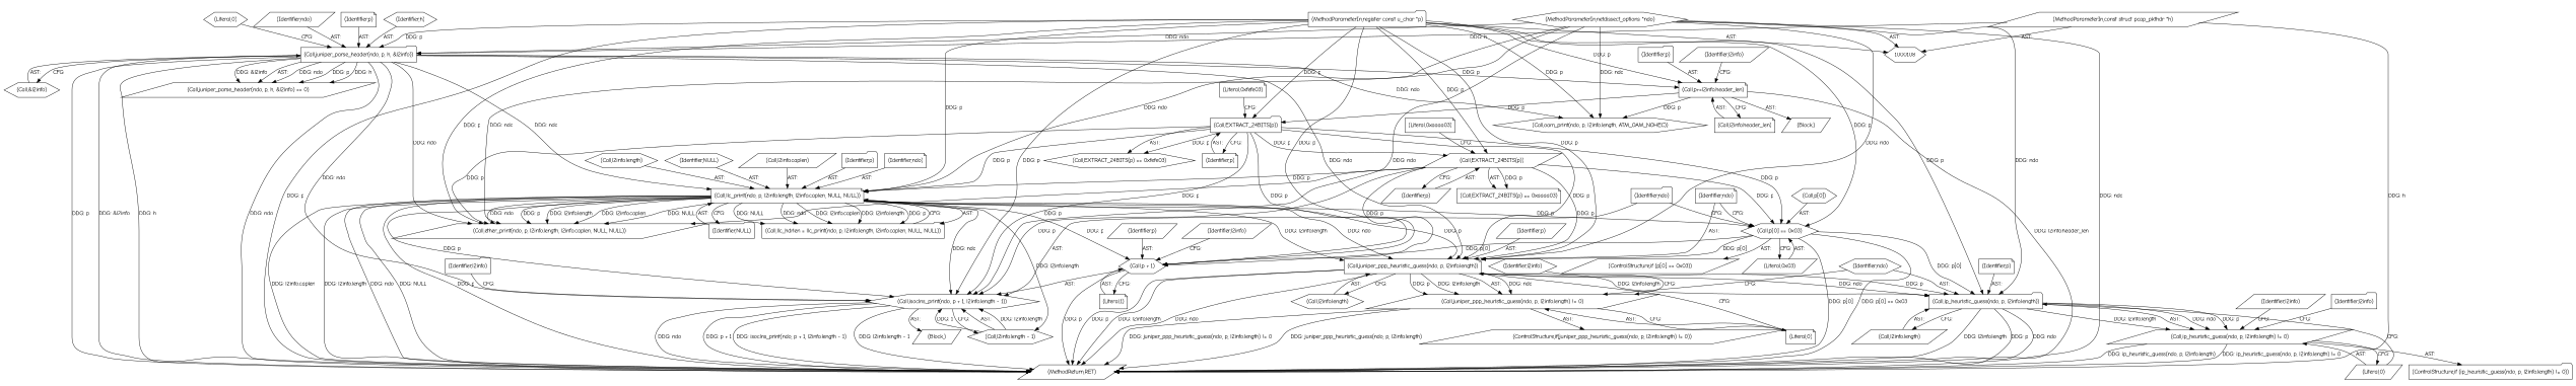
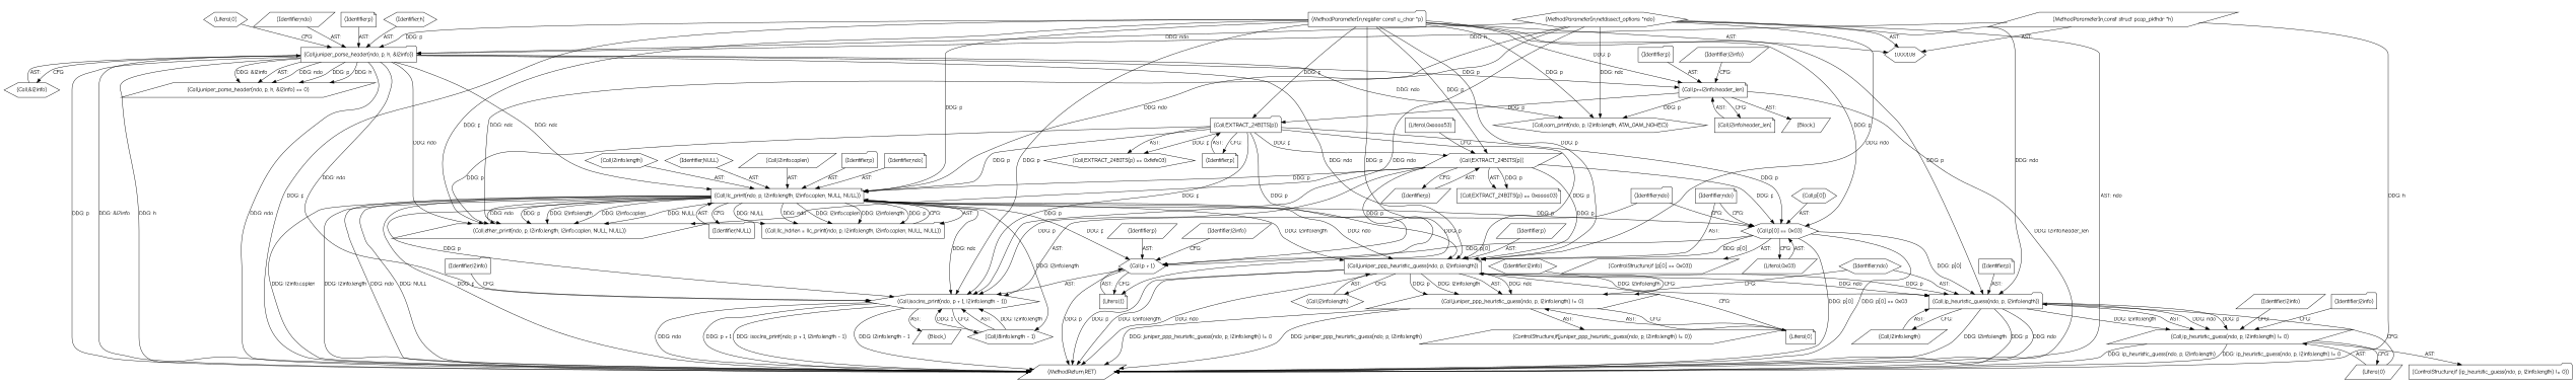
  digraph {
    fontname="Comic Neue"
    node [fontname="Comic Neue" shape=parallelogram]
    edge [fontname="Comic Neue"]
    n1 [label="(Call,p[0] == 0x03)" shape=hexagon]
    n2 [label="(Call,p + 1)" shape=hexagon]
    n3 [label="(Call,juniper_ppp_heuristic_guess(ndo, p, l2info.length))" shape=note]
    n4 [label="(Call,ip_heuristic_guess(ndo, p, l2info.length))" shape=folder]
    n5 [label="(ControlStructure,if (p[0] == 0x03))"]
    n6 [label="(MethodReturn,RET)"]
    n7 [label="(Literal,0x03)"]
    n8 [label="(Call,isoclns_print(ndo, p + 1, l2info.length - 1))" shape=hexagon]
-   n9 [label="(Call,l2info.length - 1)" shape=hexagon]
+   n9 [label="(Call,l8info.length - 1)" shape=hexagon]
    n10 [label="(Block,)"]
    n11 [label="(Literal,1)" shape=note]
    n12 [label="(Call,juniper_ppp_heuristic_guess(ndo, p, l2info.length) != 0)"]
    n13 [label="(Call,l2info.length)" shape=hexagon]
    n14 [label="(Call,ip_heuristic_guess(ndo, p, l2info.length) != 0)"]
    n15 [label="(Call,l2info.length)"]
    n16 [label="(Call,EXTRACT_24BITS(p))"]
    n17 [label="(Call,llc_print(ndo, p, l2info.length, l2info.caplen, NULL, NULL))" shape=note]
    n18 [label="(Identifier,p)"]
    n19 [label="(Call,ether_print(ndo, p, l2info.length, l2info.caplen, NULL, NULL))"]
    n20 [label="(Call,EXTRACT_24BITS(p) == 0xaaaa03)" shape=note]
    n21 [label="(Identifier,NULL)" shape=folder]
    n22 [label="(Call,llc_hdrlen = llc_print(ndo, p, l2info.length, l2info.caplen, NULL, NULL))" shape=folder]
    n23 [label="(Call,EXTRACT_24BITS(p))" shape=folder]
    n24 [label="(Identifier,p)" shape=note]
    n25 [label="(Call,EXTRACT_24BITS(p) == 0xfefe03)" shape=hexagon]
    n26 [label="(Call,p+=l2info.header_len)" shape=note]
    n27 [label="(Block,)"]
    n28 [label="(Call,l2info.header_len)" shape=note]
    n29 [label="(Call,oam_print(ndo, p, l2info.length, ATM_OAM_NOHEC))" shape=hexagon]
    n30 [label="(Call,juniper_parse_header(ndo, p, h, &l2info))" shape=folder]
    n31 [label="(Call,juniper_parse_header(ndo, p, h, &l2info) == 0)"]
    n32 [label="(Call,&l2info)" shape=hexagon]
    n33 [label="(MethodParameterIn,netdissect_options *ndo)" shape=hexagon]
    1000108 [shape=hexagon]
    n35 [label="(MethodParameterIn,register const u_char *p)" shape=folder]
    n36 [label="(MethodParameterIn,const struct pcap_pkthdr *h)"]
    n37 [label="(Literal,0)" shape=note]
    n38 [label="(ControlStructure,if(juniper_ppp_heuristic_guess(ndo, p, l2info.length) != 0))"]
    n39 [label="(Literal,0)"]
    n40 [label="(ControlStructure,if (ip_heuristic_guess(ndo, p, l2info.length) != 0))" shape=folder]
    n41 [label="(Identifier,ndo)"]
    n42 [label="(Call,l2info.caplen)"]
    n43 [label="(Identifier,l2info)"]
    n44 [label="(Call,p[0])" shape=hexagon]
    n45 [label="(Identifier,p)" shape=note]
    n46 [label="(Identifier,h)" shape=hexagon]
    n47 [label="(Identifier,p)"]
    n48 [label="(Identifier,l2info)" shape=hexagon]
    n49 [label="(Identifier,l2info)"]
-   n50 [label="(Literal,0xfefe03)" shape=note]
    n51 [label="(Identifier,p)" shape=folder]
    n52 [label="(Identifier,ndo)" shape=note]
    n53 [label="(Identifier,p)"]
    n54 [label="(Identifier,ndo)" shape=folder]
    n55 [label="(Identifier,ndo)" shape=note]
    n56 [label="(Literal,0)" shape=hexagon]
    n57 [label="(Identifier,l2info)" shape=folder]
    n58 [label="(Identifier,p)" shape=note]
    n59 [label="(Identifier,l2info)" shape=folder]
    n60 [label="(Identifier,ndo)" shape=hexagon]
    n61 [label="(Call,l2info.length)" shape=hexagon]
-   n62 [label="(Literal,0xaaaa03)" shape=note]
+   n62 [label="(Literal,0xaaaa53)" shape=note]
    n63 [label="(Identifier,NULL)" shape=hexagon]
    n64 [label="(Identifier,p)" shape=folder]
    n65 [label="(Identifier,l2info)"]
    n1 -> n2 [label="DDG: p[0]"]
    n1 -> n3 [label="DDG: p[0]"]
    n1 -> n4 [label="DDG: p[0]"]
    n1 -> n5 [label="AST: "]
    n1 -> n6 [label="DDG: p[0]"]
    n1 -> n6 [label="DDG: p[0] == 0x03"]
    n1 -> n7 [label="CFG: "]
    n2 -> n6 [label="DDG: p"]
    n2 -> n8 [label="AST: "]
    n2 -> n11 [label="CFG: "]
    n3 -> n4 [label="DDG: ndo"]
    n3 -> n4 [label="DDG: p"]
    n3 -> n4 [label="DDG: l2info.length"]
    n3 -> n6 [label="DDG: p"]
    n3 -> n6 [label="DDG: l2info.length"]
    n3 -> n6 [label="DDG: ndo"]
    n3 -> n12 [label="AST: "]
    n3 -> n12 [label="DDG: ndo"]
    n3 -> n12 [label="DDG: p"]
    n3 -> n12 [label="DDG: l2info.length"]
    n3 -> n13 [label="CFG: "]
    n4 -> n6 [label="DDG: l2info.length"]
    n4 -> n6 [label="DDG: p"]
    n4 -> n6 [label="DDG: ndo"]
    n4 -> n14 [label="AST: "]
    n4 -> n14 [label="DDG: ndo"]
    n4 -> n14 [label="DDG: p"]
    n4 -> n14 [label="DDG: l2info.length"]
    n4 -> n15 [label="CFG: "]
    n7 -> n1 [label="AST: "]
    n8 -> n6 [label="DDG: isoclns_print(ndo, p + 1, l2info.length - 1)"]
    n8 -> n6 [label="DDG: l2info.length - 1"]
    n8 -> n6 [label="DDG: ndo"]
    n8 -> n6 [label="DDG: p + 1"]
    n8 -> n9 [label="CFG: "]
    n8 -> n10 [label="AST: "]
    n9 -> n8 [label="AST: "]
    n9 -> n8 [label="DDG: l2info.length"]
    n9 -> n8 [label="DDG: 1"]
    n11 -> n2 [label="AST: "]
    n12 -> n6 [label="DDG: juniper_ppp_heuristic_guess(ndo, p, l2info.length)"]
    n12 -> n6 [label="DDG: juniper_ppp_heuristic_guess(ndo, p, l2info.length) != 0"]
    n12 -> n37 [label="CFG: "]
    n12 -> n38 [label="AST: "]
    n13 -> n3 [label="AST: "]
    n14 -> n6 [label="DDG: ip_heuristic_guess(ndo, p, l2info.length)"]
    n14 -> n6 [label="DDG: ip_heuristic_guess(ndo, p, l2info.length) != 0"]
    n14 -> n39 [label="CFG: "]
    n14 -> n40 [label="AST: "]
    n15 -> n4 [label="AST: "]
    n16 -> n1 [label="DDG: p"]
    n16 -> n2 [label="DDG: p"]
    n16 -> n3 [label="DDG: p"]
    n16 -> n8 [label="DDG: p"]
    n16 -> n17 [label="DDG: p"]
    n16 -> n18 [label="CFG: "]
    n16 -> n19 [label="DDG: p"]
    n16 -> n20 [label="AST: "]
    n16 -> n20 [label="DDG: p"]
    n17 -> n1 [label="DDG: p"]
    n17 -> n2 [label="DDG: p"]
    n17 -> n3 [label="DDG: ndo"]
    n17 -> n3 [label="DDG: p"]
    n17 -> n3 [label="DDG: l2info.length"]
    n17 -> n6 [label="DDG: ndo"]
    n17 -> n6 [label="DDG: NULL"]
    n17 -> n6 [label="DDG: p"]
    n17 -> n6 [label="DDG: l2info.caplen"]
    n17 -> n6 [label="DDG: l2info.length"]
    n17 -> n8 [label="DDG: ndo"]
    n17 -> n8 [label="DDG: p"]
    n17 -> n9 [label="DDG: l2info.length"]
    n17 -> n19 [label="DDG: ndo"]
    n17 -> n19 [label="DDG: p"]
    n17 -> n19 [label="DDG: l2info.length"]
    n17 -> n19 [label="DDG: l2info.caplen"]
    n17 -> n19 [label="DDG: NULL"]
    n17 -> n21 [label="CFG: "]
    n17 -> n22 [label="AST: "]
    n17 -> n22 [label="DDG: NULL"]
    n17 -> n22 [label="DDG: ndo"]
    n17 -> n22 [label="DDG: l2info.caplen"]
    n17 -> n22 [label="DDG: l2info.length"]
    n17 -> n22 [label="DDG: p"]
    n18 -> n16 [label="AST: "]
    n21 -> n17 [label="AST: "]
    n22 -> n17 [label="CFG: "]
    n23 -> n1 [label="DDG: p"]
    n23 -> n2 [label="DDG: p"]
    n23 -> n3 [label="DDG: p"]
    n23 -> n8 [label="DDG: p"]
    n23 -> n16 [label="DDG: p"]
    n23 -> n17 [label="DDG: p"]
    n23 -> n19 [label="DDG: p"]
    n23 -> n24 [label="CFG: "]
    n23 -> n25 [label="AST: "]
    n23 -> n25 [label="DDG: p"]
    n24 -> n23 [label="AST: "]
    n26 -> n6 [label="DDG: l2info.header_len"]
    n26 -> n23 [label="DDG: p"]
    n26 -> n27 [label="AST: "]
    n26 -> n28 [label="CFG: "]
    n26 -> n29 [label="DDG: p"]
    n28 -> n26 [label="AST: "]
    n30 -> n3 [label="DDG: ndo"]
    n30 -> n6 [label="DDG: &l2info"]
    n30 -> n6 [label="DDG: h"]
    n30 -> n6 [label="DDG: ndo"]
    n30 -> n6 [label="DDG: p"]
    n30 -> n8 [label="DDG: ndo"]
    n30 -> n17 [label="DDG: ndo"]
    n30 -> n19 [label="DDG: ndo"]
    n30 -> n26 [label="DDG: p"]
    n30 -> n29 [label="DDG: ndo"]
    n30 -> n31 [label="AST: "]
    n30 -> n31 [label="DDG: ndo"]
    n30 -> n31 [label="DDG: p"]
    n30 -> n31 [label="DDG: h"]
    n30 -> n31 [label="DDG: &l2info"]
    n30 -> n32 [label="CFG: "]
    n32 -> n30 [label="AST: "]
    n33 -> n3 [label="DDG: ndo"]
    n33 -> n4 [label="DDG: ndo"]
-   n33 -> n6 [label="DDG: ndo"]
+   n33 -> n6 [label="AST: ndo"]
    n33 -> n8 [label="DDG: ndo"]
    n33 -> n17 [label="DDG: ndo"]
    n33 -> n19 [label="DDG: ndo"]
    n33 -> n29 [label="DDG: ndo"]
    n33 -> n30 [label="DDG: ndo"]
    n33 -> 1000108 [label="AST: "]
    n35 -> n1 [label="DDG: p"]
-   n35 -> n2 [label="DDG: p"]
+   n35 -> n11 [label="DDG: p"]
    n35 -> n3 [label="DDG: p"]
    n35 -> n4 [label="DDG: p"]
    n35 -> n6 [label="DDG: p"]
    n35 -> n8 [label="DDG: p"]
    n35 -> n16 [label="DDG: p"]
    n35 -> n17 [label="DDG: p"]
    n35 -> n19 [label="DDG: p"]
    n35 -> n23 [label="DDG: p"]
    n35 -> n26 [label="DDG: p"]
    n35 -> n29 [label="DDG: p"]
    n35 -> n30 [label="DDG: p"]
    n35 -> 1000108 [label="AST: "]
    n36 -> n6 [label="DDG: h"]
    n36 -> n30 [label="DDG: h"]
    n36 -> 1000108 [label="AST: "]
    n37 -> n3 [label="CFG: "]
    n37 -> n12 [label="AST: "]
    n39 -> n4 [label="CFG: "]
    n39 -> n14 [label="AST: "]
    n41 -> n30 [label="AST: "]
    n42 -> n17 [label="AST: "]
    n43 -> n26 [label="CFG: "]
    n44 -> n1 [label="AST: "]
    n45 -> n30 [label="AST: "]
    n46 -> n30 [label="AST: "]
    n47 -> n3 [label="AST: "]
    n48 -> n12 [label="CFG: "]
    n49 -> n2 [label="CFG: "]
-   n50 -> n23 [label="CFG: "]
    n51 -> n17 [label="AST: "]
    n52 -> n17 [label="AST: "]
    n53 -> n2 [label="AST: "]
    n54 -> n1 [label="CFG: "]
    n54 -> n8 [label="AST: "]
    n55 -> n1 [label="CFG: "]
    n55 -> n3 [label="AST: "]
    n56 -> n30 [label="CFG: "]
    n57 -> n14 [label="CFG: "]
    n58 -> n4 [label="AST: "]
    n59 -> n8 [label="CFG: "]
    n60 -> n4 [label="AST: "]
    n60 -> n12 [label="CFG: "]
    n61 -> n17 [label="AST: "]
    n62 -> n16 [label="CFG: "]
    n63 -> n17 [label="AST: "]
    n64 -> n26 [label="AST: "]
    n65 -> n14 [label="CFG: "]
  }
